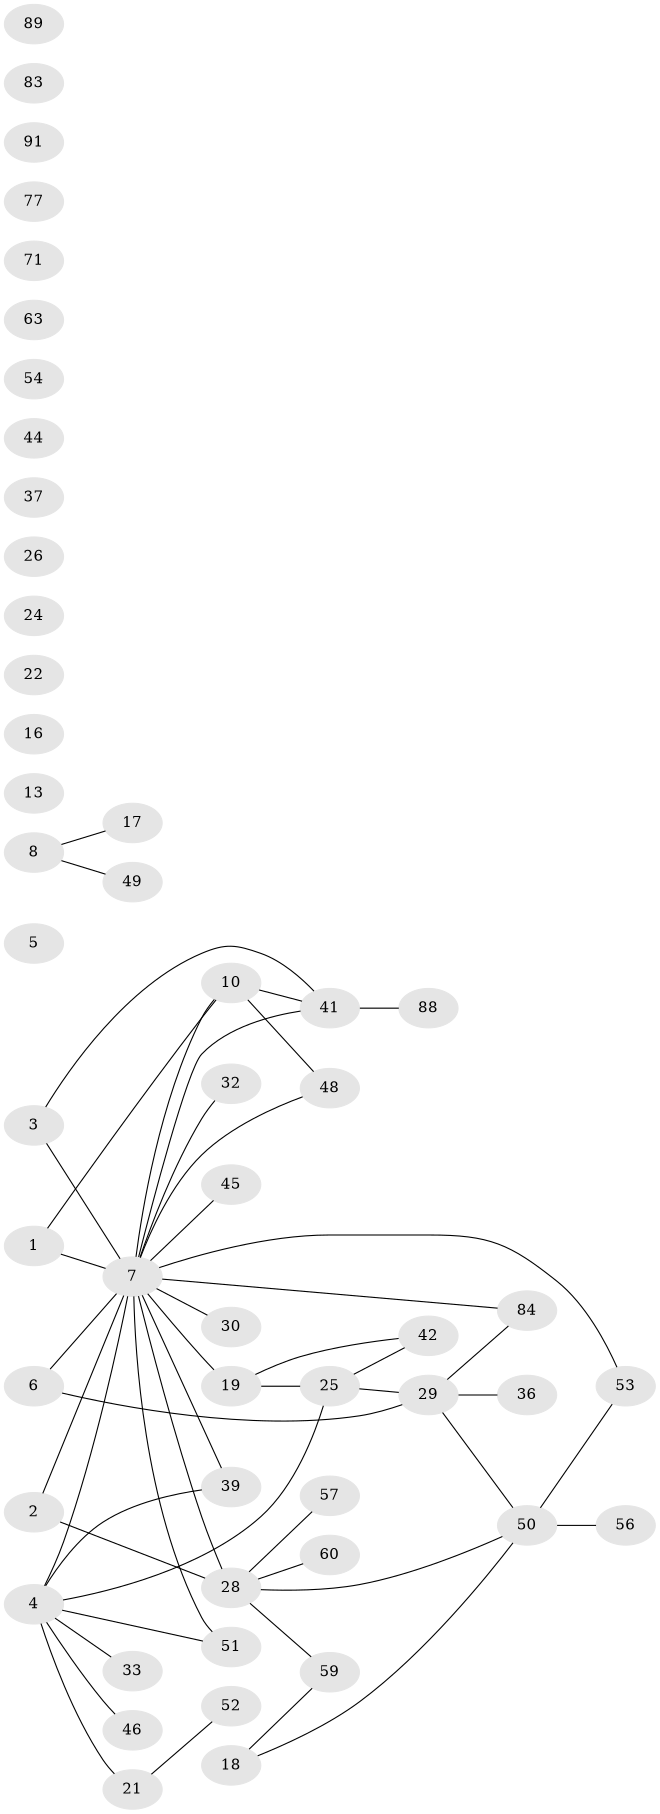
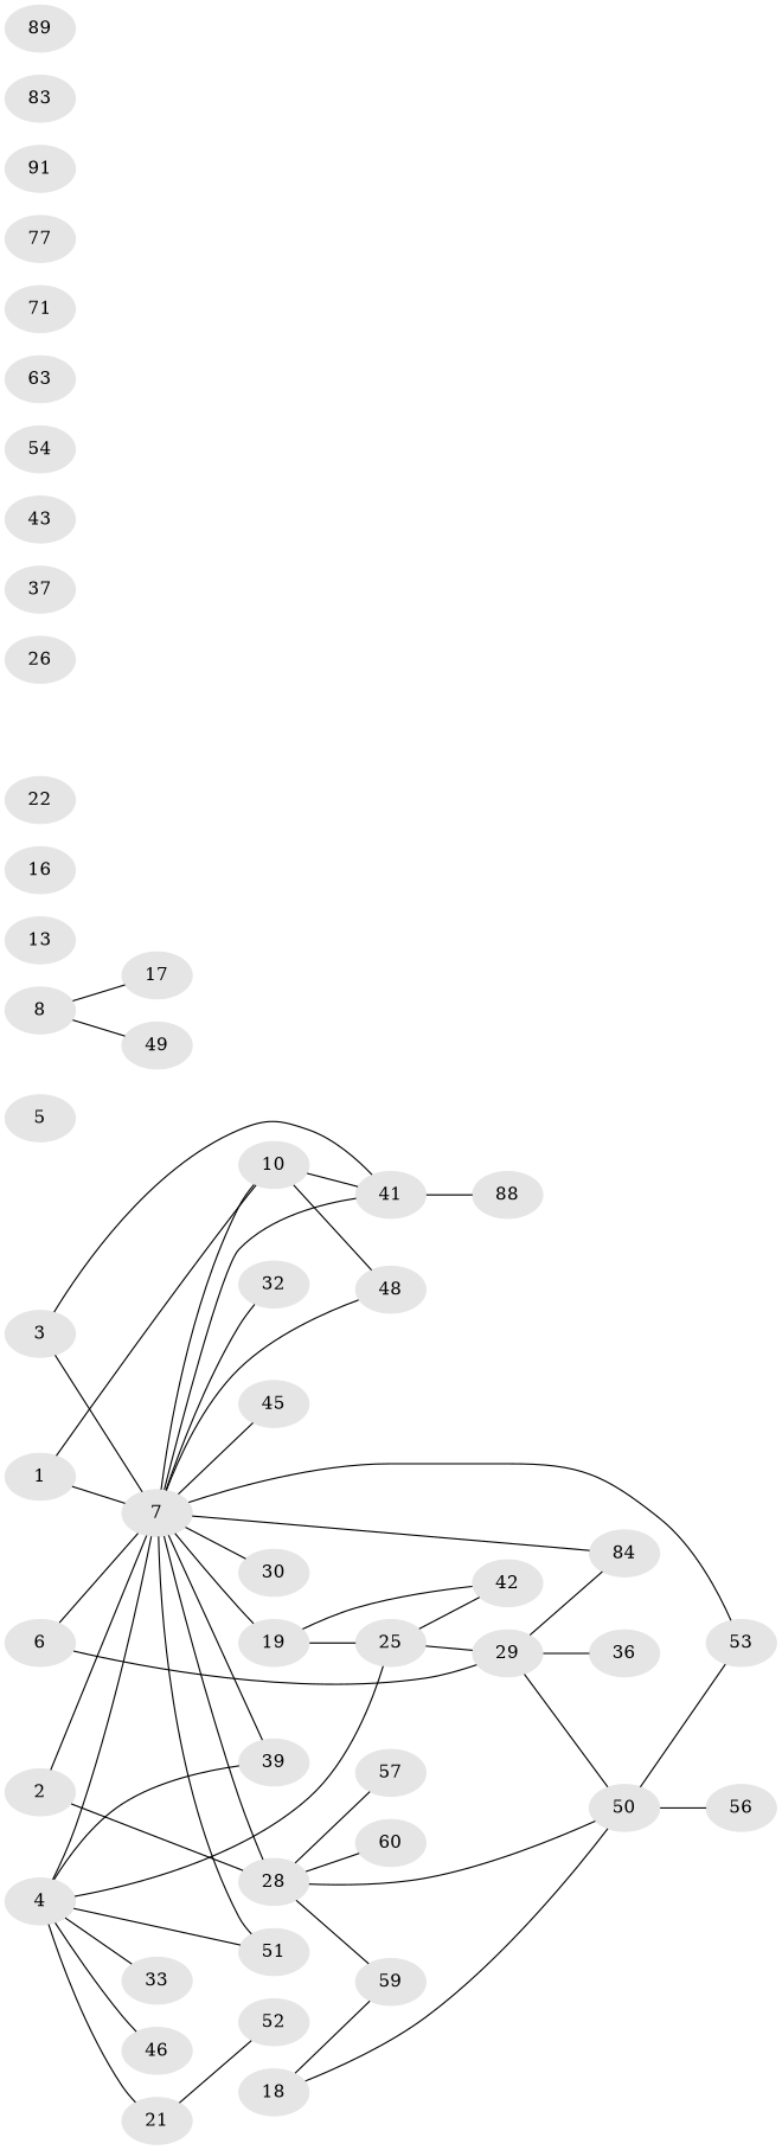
  graph {
    rankdir=LR
    node [color=gray90 style=filled]
    7 [super="+90+74+9+11"]
    10 [super="+44+38+76+69"]
    28 [super="+35+34"]
    41 [super="+70"]
    39
    51
    19 [super="+73"]
    30
    32
    45
    48 [super="+95"]
    53 [super="+65"]
    84 [super="+86"]
    1
    2
    50 [super="+72+100+104"]
    59 [super="+98+67"]
    57
    60
    3
    88 [super="+96"]
    4 [super="+15"]
    21
    25 [super="+58+66"]
    33
    46 [super="+91"]
    52 [super="+61"]
    29 [super="+64"]
    42 [super="+47"]
    5
    6 [super="+20"]
    36 [super="+78"]
    8 [super="+14"]
    17 [super="+68"]
    49
    13
    16
    18 [super="+27"]
    56
    22
-   24
    26 [super="+80"]
    37 [super="+55"]
-   43 [label=44]
+   43
    54
    63
    71
    77
    n49 [label=91]
    83
    89
    7 -- 10
    7 -- 28
    7 -- 41 [weight=2]
    7 -- 39
    7 -- 51 [weight=2]
    7 -- 19 [weight=2]
    7 -- 30
    7 -- 32 [weight=2]
    7 -- 45
    7 -- 48
    7 -- 53
    7 -- 84
    10 -- 41
    10 -- 48
    28 -- 50
    28 -- 59
    28 -- 57
    28 -- 60
    41 -- 88
    19 -- 25
    19 -- 42
    1 -- 7
    1 -- 10
    2 -- 7
    2 -- 28
    50 -- 53
    50 -- 56
    3 -- 7
    3 -- 41
    4 -- 7
    4 -- 39
    4 -- 51
    4 -- 21
    4 -- 25 [weight=2]
    4 -- 33
    4 -- 46
    21 -- 52
    25 -- 29 [weight=2]
    25 -- 42
    29 -- 84
    29 -- 50
    29 -- 36
    6 -- 7
    6 -- 29
    8 -- 17
    8 -- 49
    18 -- 50
    18 -- 59
  }
